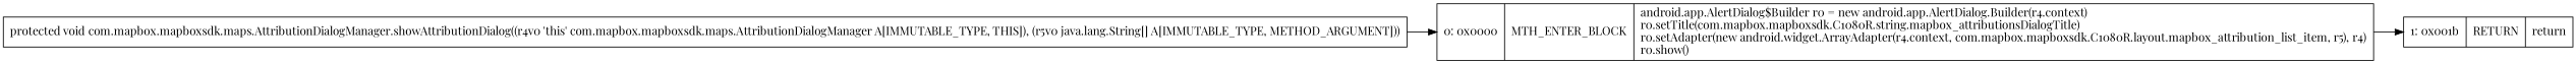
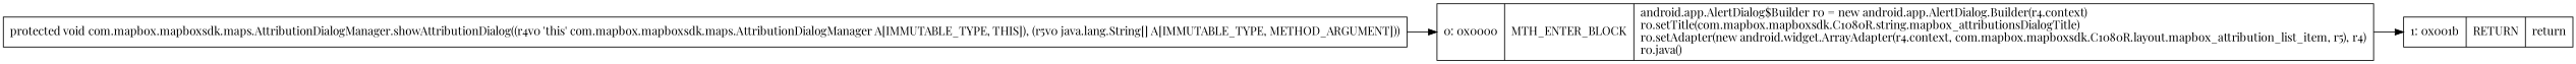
  digraph {
    rankdir=LR
    fontname="Playfair Display"
    node [shape=record fontname="Playfair Display"]
    edge [fontname="Playfair Display"]
-   n1 [label="{0\:\ 0x0000|MTH_ENTER_BLOCK\l|android.app.AlertDialog$Builder r0 = new android.app.AlertDialog.Builder(r4.context)\lr0.setTitle(com.mapbox.mapboxsdk.C1080R.string.mapbox_attributionsDialogTitle)\lr0.setAdapter(new android.widget.ArrayAdapter(r4.context, com.mapbox.mapboxsdk.C1080R.layout.mapbox_attribution_list_item, r5), r4)\lr0.show()\l}"]
+   n1 [label="{0\:\ 0x0000|MTH_ENTER_BLOCK\l|android.app.AlertDialog$Builder r0 = new android.app.AlertDialog.Builder(r4.context)\lr0.setTitle(com.mapbox.mapboxsdk.C1080R.string.mapbox_attributionsDialogTitle)\lr0.setAdapter(new android.widget.ArrayAdapter(r4.context, com.mapbox.mapboxsdk.C1080R.layout.mapbox_attribution_list_item, r5), r4)\lr0.java()\l}"]
    n2 [label="{1\:\ 0x001b|RETURN\l|return\l}"]
    n3 [label="{protected void com.mapbox.mapboxsdk.maps.AttributionDialogManager.showAttributionDialog((r4v0 'this' com.mapbox.mapboxsdk.maps.AttributionDialogManager A[IMMUTABLE_TYPE, THIS]), (r5v0 java.lang.String[] A[IMMUTABLE_TYPE, METHOD_ARGUMENT])) }"]
    n1 -> n2
    n3 -> n1
  }
